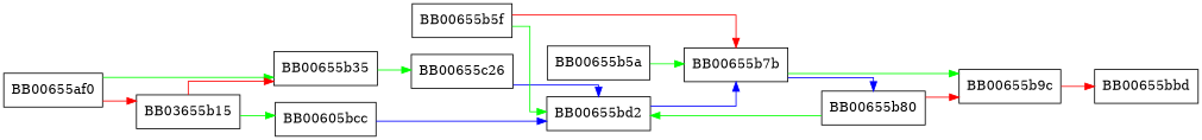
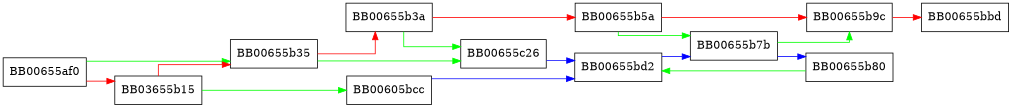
  digraph {
    rankdir=LR
    splines=ortho
    node [shape=box]
    edge [color=green]
    BB00655af0
    BB00655b35
    n3 [label=BB03655b15]
+   BB00655b3a
    BB00655c26
    n6 [label=BB00605bcc]
    BB00655b5a
    BB00655b7b
    BB00655bd2
    BB00655b9c
    BB00655b80
-   BB00655b5f
    BB00655bbd
    BB00655af0 -> BB00655b35
    BB00655af0 -> n3 [color=red]
+   BB00655b35 -> BB00655b3a [color=red]
    BB00655b35 -> BB00655c26
    n3 -> BB00655b35 [color=red]
    n3 -> n6
+   BB00655b3a -> BB00655c26
+   BB00655b3a -> BB00655b5a [color=red]
    BB00655c26 -> BB00655bd2 [color=blue]
    n6 -> BB00655bd2 [color=blue]
    BB00655b5a -> BB00655b7b
    BB00655b7b -> BB00655b9c
    BB00655b7b -> BB00655b80 [color=blue]
    BB00655bd2 -> BB00655b7b [color=blue]
    BB00655b9c -> BB00655bbd [color=red]
    BB00655b80 -> BB00655bd2
-   BB00655b80 -> BB00655b9c [color=red]
-   BB00655b5f -> BB00655b7b [color=red]
-   BB00655b5f -> BB00655bd2
+   BB00655b5a -> BB00655b9c [color=red]
  }
